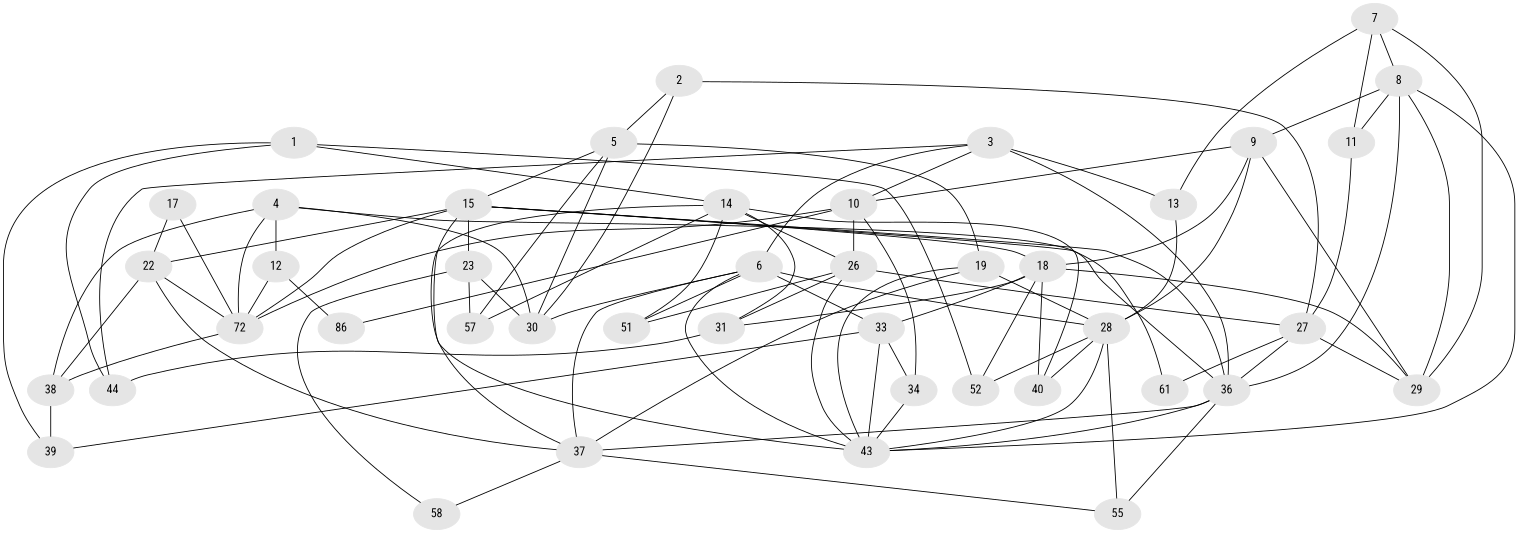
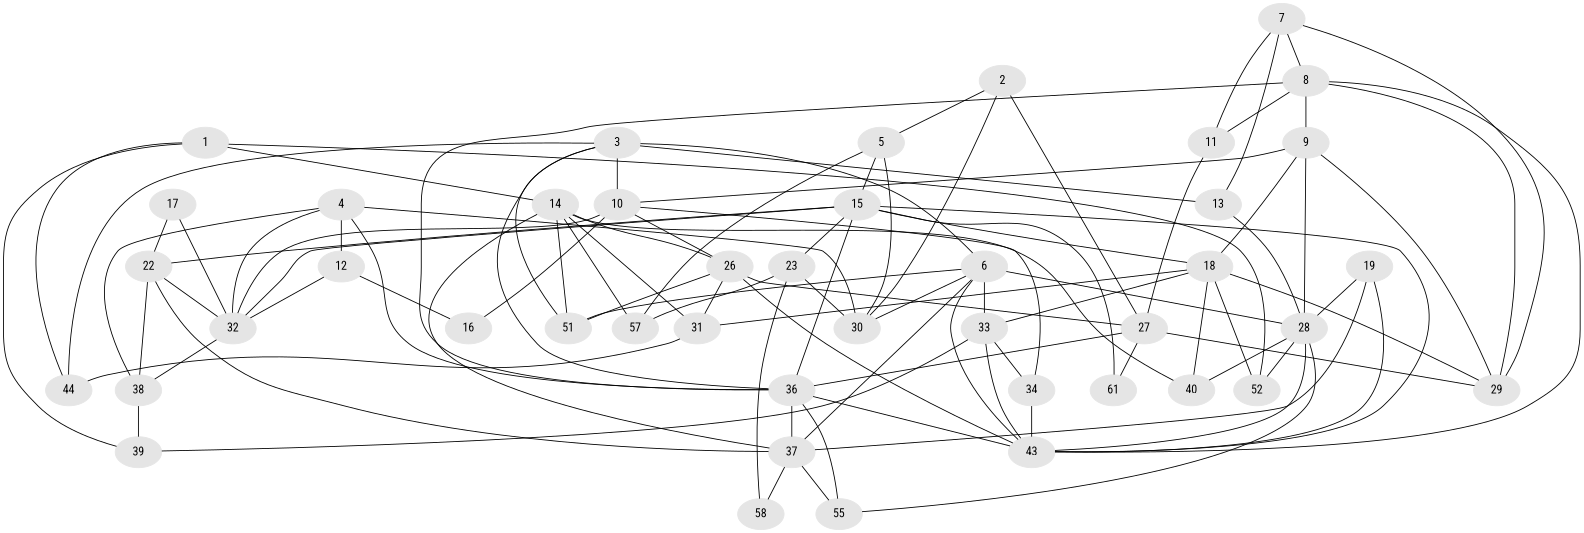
  graph {
    fontname="Roboto Condensed"
    node [color=gray90 fontname="Roboto Condensed" style=filled]
    edge [fontname="Roboto Condensed"]
    1 [super="+20"]
    14 [super="+64"]
    39
    44
    52 [super="+58"]
    51
    57
    37 [super="+46"]
    26 [super="+45"]
    31
    40
    2
    5
    27 [super="+62"]
    30 [super="+35"]
    15 [super="+47"]
    19
    36 [super="+53"]
    29 [super="+59"]
    61
    3 [super="+42"]
    6 [super="+60"]
    10 [super="+54"]
    13
    28 [super="+49"]
    33
    43 [super="+48"]
-   32 [super="+41" label=72]
-   16 [label=86]
+   32 [super="+41"]
+   16
    34
    55
    4 [super="+56"]
    12
    38
    18
    22 [super="+24"]
    23
    n38 [label=58]
    7 [super="+21"]
    8
    11
    9 [super="+63"]
    17
    1 -- 14
    1 -- 39
    1 -- 44
    1 -- 52
    14 -- 51
    14 -- 57
    14 -- 37
    14 -- 26
    14 -- 31
    14 -- 40
    37 -- 55
    37 -- n38
    26 -- 51
    26 -- 31
    26 -- 27
    26 -- 43
    31 -- 44
    2 -- 5
    2 -- 27
    2 -- 30
    5 -- 57
    5 -- 30
    5 -- 15
-   5 -- 19
    27 -- 36
    27 -- 29
    27 -- 61
    15 -- 36
    15 -- 61
    15 -- 43
    15 -- 32
    15 -- 18
    15 -- 22 [weight=2]
    15 -- 23
    19 -- 37
    19 -- 28
    19 -- 43
    36 -- 37
    36 -- 43
    36 -- 55
    3 -- 44
+   3 -- 51
    3 -- 36
    3 -- 6
    3 -- 10
    3 -- 13 [weight=2]
    6 -- 51
    6 -- 37
    6 -- 30
    6 -- 28
    6 -- 33
    6 -- 43
    10 -- 26
    10 -- 32
    10 -- 16 [weight=2]
    10 -- 34
    13 -- 28
    28 -- 52
    28 -- 40
    28 -- 43
    28 -- 55
    33 -- 39
    33 -- 43
    33 -- 34
    32 -- 38
    34 -- 43
    4 -- 30
    4 -- 36
    4 -- 32
    4 -- 12
    4 -- 38
    12 -- 32
    12 -- 16
    38 -- 39
    18 -- 52
    18 -- 31
    18 -- 40
    18 -- 29
    18 -- 33
    22 -- 37
    22 -- 32
    22 -- 38
    23 -- 57
    23 -- 30
    23 -- n38
    7 -- 29
    7 -- 13
    7 -- 8
    7 -- 11
    8 -- 36
    8 -- 29
    8 -- 43
    8 -- 11
    8 -- 9
    11 -- 27
    9 -- 29
    9 -- 10
    9 -- 28
    9 -- 18
    17 -- 32
    17 -- 22
  }
